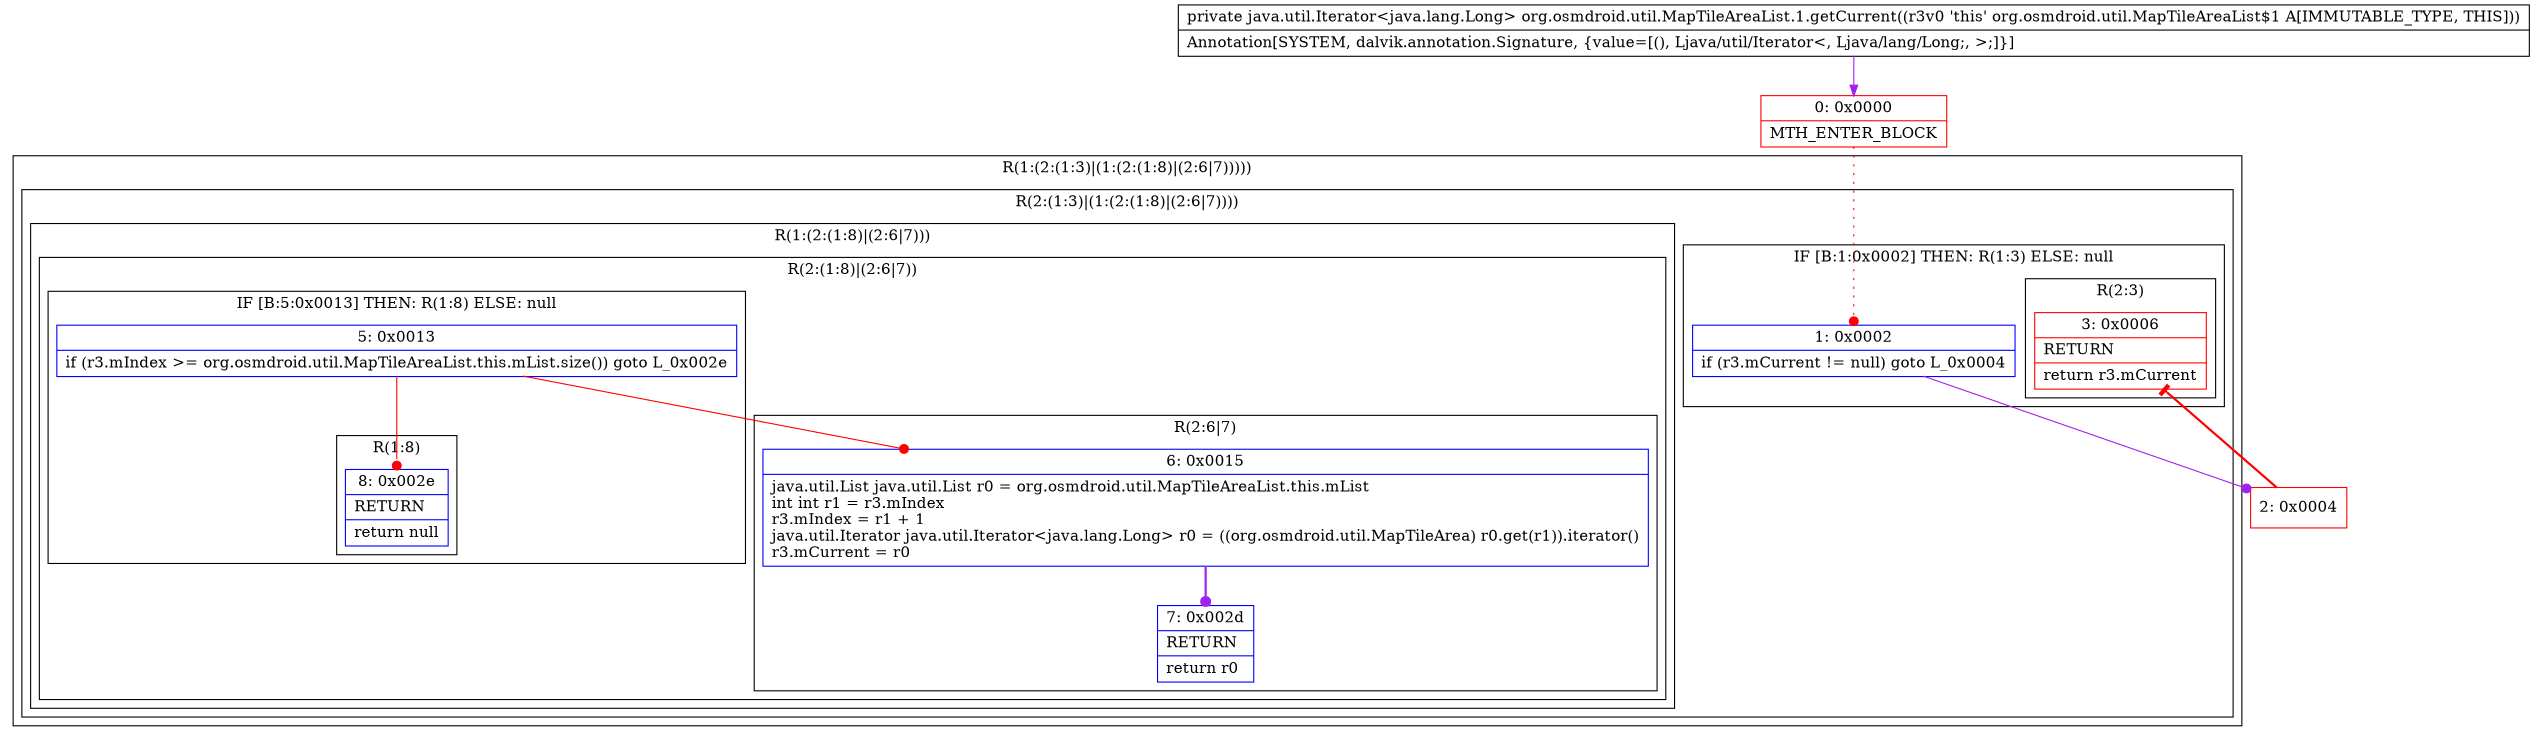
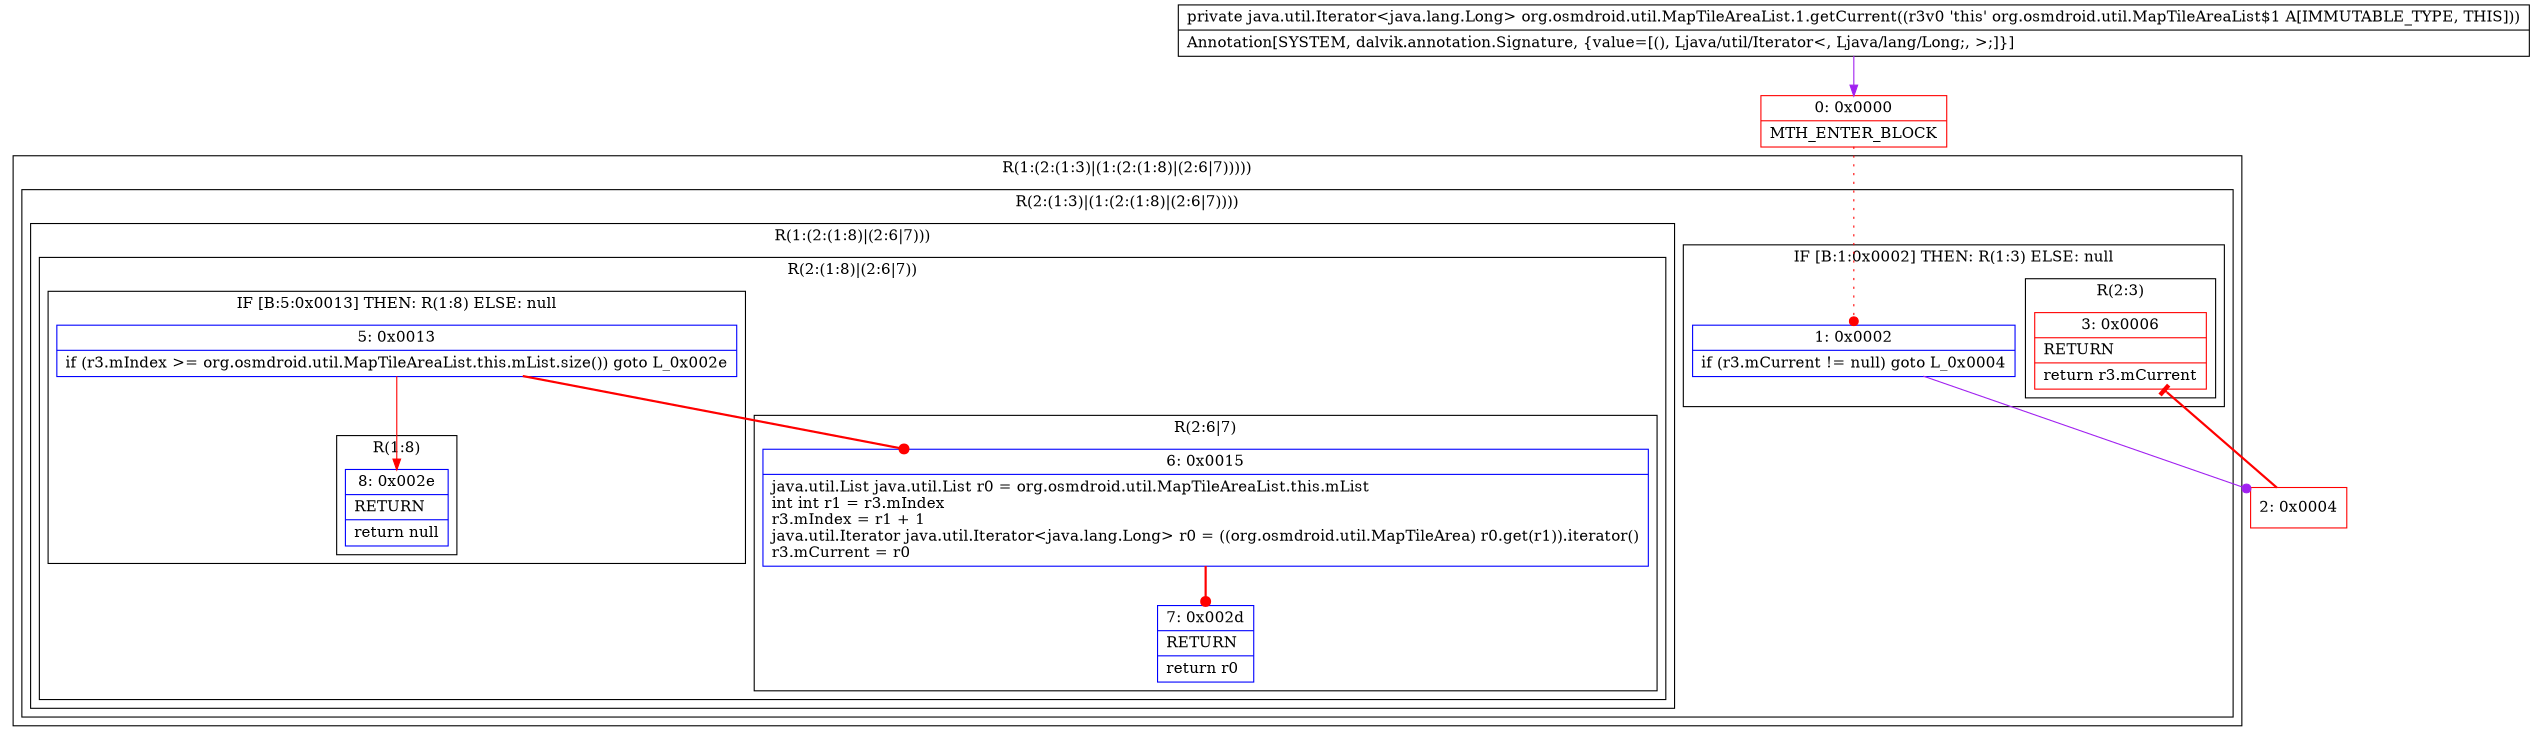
  digraph {
    node [color=blue shape=record]
    edge [arrowhead=dot color=red style=solid]
    n1 [color=red label="{3\:\ 0x0006|RETURN\l|return r3.mCurrent\l}"]
    n2 [label="{1\:\ 0x0002|if (r3.mCurrent != null) goto L_0x0004\l}"]
    n3 [label="{8\:\ 0x002e|RETURN\l|return null\l}"]
    n4 [label="{5\:\ 0x0013|if (r3.mIndex \>= org.osmdroid.util.MapTileAreaList.this.mList.size()) goto L_0x002e\l}"]
    n5 [label="{6\:\ 0x0015|java.util.List java.util.List r0 = org.osmdroid.util.MapTileAreaList.this.mList\lint int r1 = r3.mIndex\lr3.mIndex = r1 + 1\ljava.util.Iterator java.util.Iterator\<java.lang.Long\> r0 = ((org.osmdroid.util.MapTileArea) r0.get(r1)).iterator()\lr3.mCurrent = r0\l}"]
    n6 [label="{7\:\ 0x002d|RETURN\l|return r0\l}"]
    n7 [color=red label="{2\:\ 0x0004}"]
    n8 [color=red label="{0\:\ 0x0000|MTH_ENTER_BLOCK\l}"]
    n9 [label="{private java.util.Iterator\<java.lang.Long\> org.osmdroid.util.MapTileAreaList.1.getCurrent((r3v0 'this' org.osmdroid.util.MapTileAreaList$1 A[IMMUTABLE_TYPE, THIS]))  | Annotation[SYSTEM, dalvik.annotation.Signature, \{value=[(), Ljava\/util\/Iterator\<, Ljava\/lang\/Long;, \>;]\}]\l}" color=""]
    subgraph cluster_1 {
      label="R(1:(2:(1:3)|(1:(2:(1:8)|(2:6|7)))))"
      subgraph cluster_2 {
        label="R(2:(1:3)|(1:(2:(1:8)|(2:6|7))))"
        subgraph cluster_3 {
          label="IF [B:1:0x0002] THEN: R(1:3) ELSE: null"
          n2
          subgraph cluster_4 {
            label="R(2:3)"
            n1
          }
        }
        subgraph cluster_5 {
          label="R(1:(2:(1:8)|(2:6|7)))"
          subgraph cluster_6 {
            label="R(2:(1:8)|(2:6|7))"
            subgraph cluster_7 {
              label="IF [B:5:0x0013] THEN: R(1:8) ELSE: null"
              n4
              subgraph cluster_8 {
                label="R(1:8)"
                n3
              }
            }
            subgraph cluster_9 {
              label="R(2:6|7)"
              n5
              n6
            }
          }
        }
      }
    }
    n2 -> n7 [color=purple]
-   n4 -> n3
-   n4 -> n5
-   n5 -> n6 [color=purple style=bold]
+   n4 -> n3 [arrowhead=normal]
+   n4 -> n5 [style=bold]
+   n5 -> n6 [style=bold]
    n7 -> n1 [arrowhead=tee style=bold]
    n8 -> n2 [style=dotted]
    n9 -> n8 [arrowhead=normal color=purple]
  }
